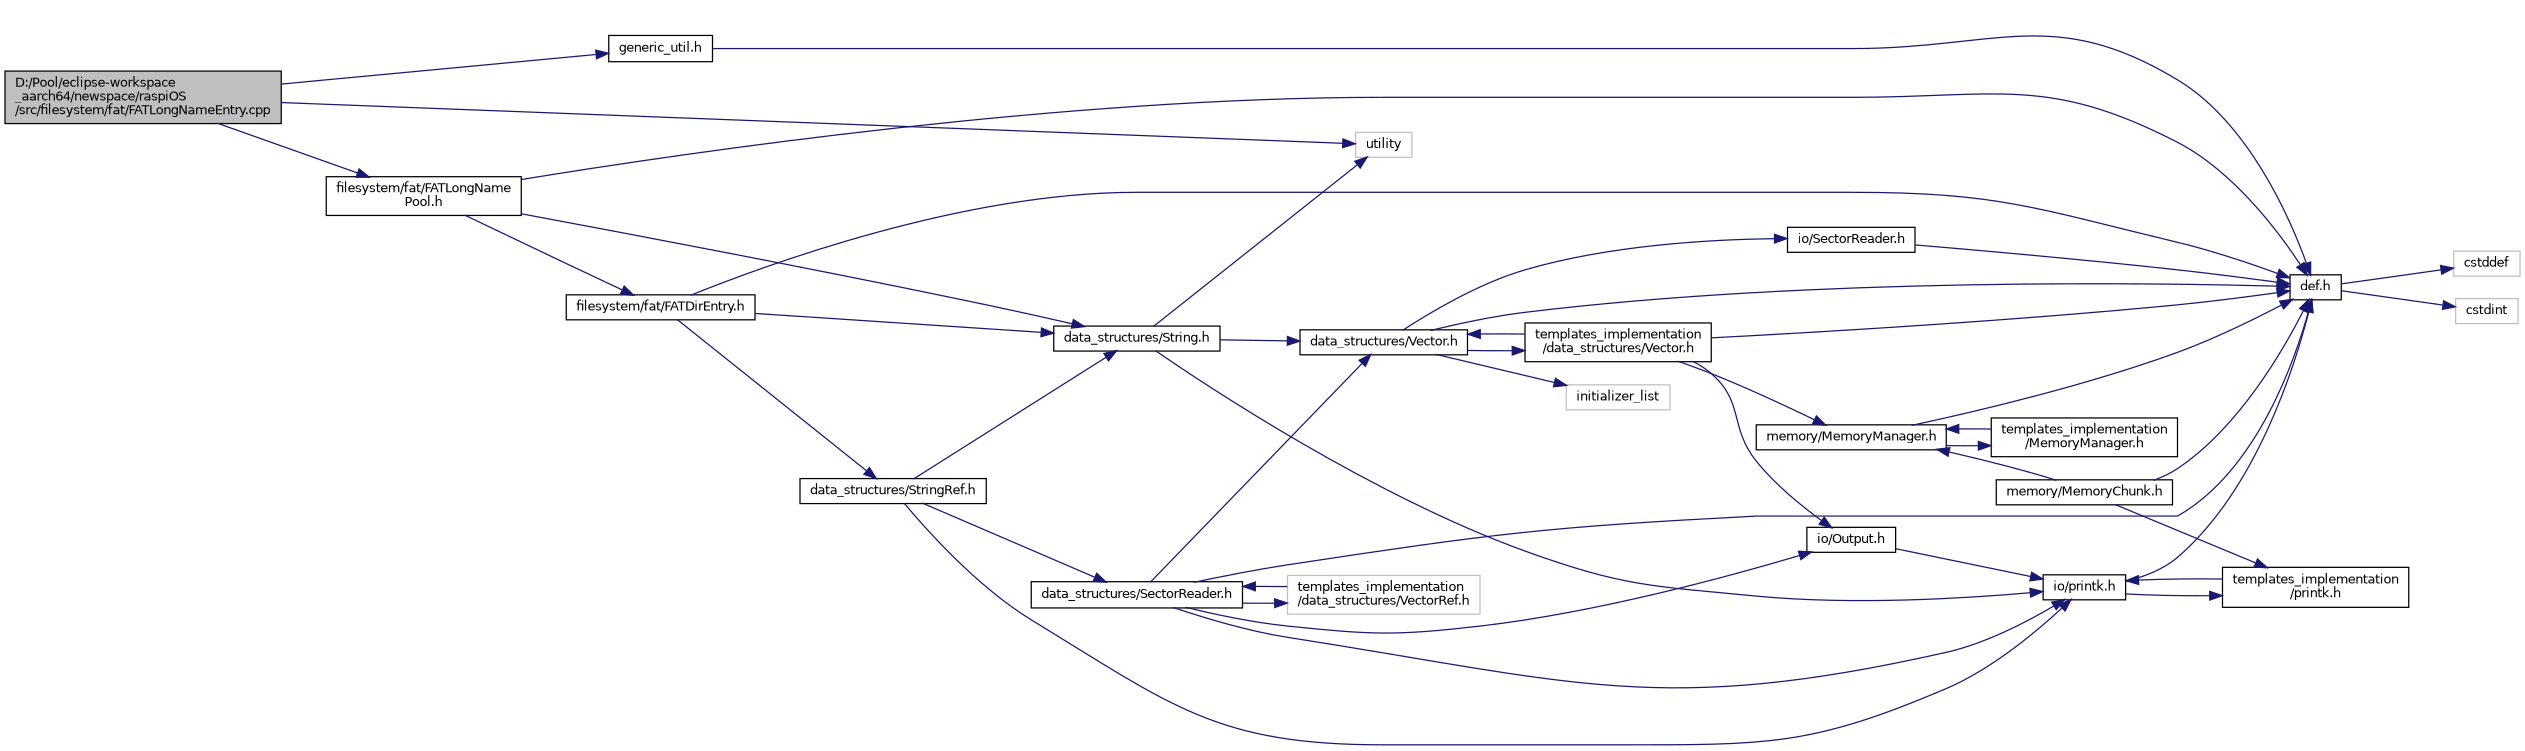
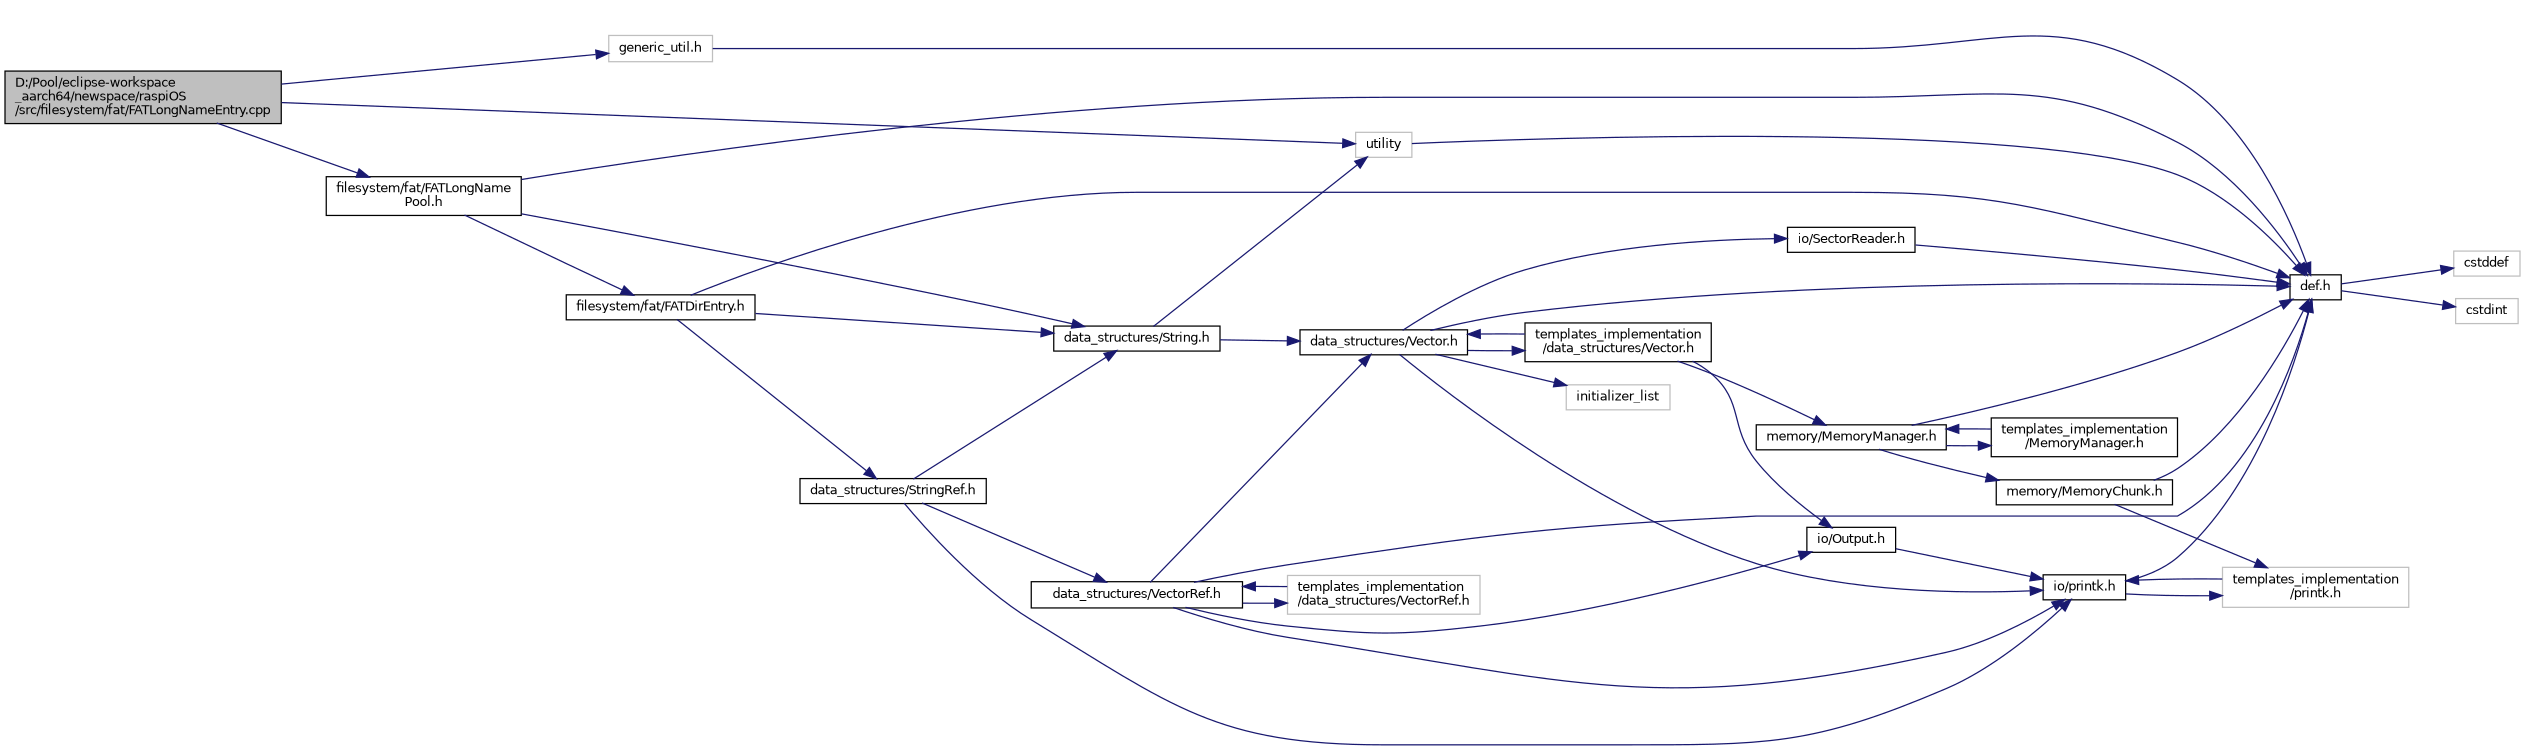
  digraph {
    rankdir=LR
    node [color=black fillcolor=white fontname=Helvetica fontsize=10 shape=record style=filled]
    edge [color=midnightblue fontname=Helvetica fontsize=10 labelfontname=Helvetica labelfontsize=10 style=solid]
    n1 [fillcolor=grey75 fontcolor=black height=0.2 label="D:/Pool/eclipse-workspace\l_aarch64/newspace/raspiOS\l/src/filesystem/fat/FATLongNameEntry.cpp" width=0.4]
-   n2 [height=0.2 label="generic_util.h" width=0.4]
+   n2 [color=grey75 height=0.2 label="generic_util.h" width=0.4]
    n3 [height=0.2 label="filesystem/fat/FATLongName\lPool.h" width=0.4]
    n4 [color=grey75 height=0.2 label=utility width=0.4]
    n5 [height=0.2 label="def.h" width=0.4]
    n6 [height=0.2 label="data_structures/String.h" width=0.4]
    n7 [height=0.2 label="filesystem/fat/FATDirEntry.h" width=0.4]
    n8 [color=grey75 height=0.2 label=cstddef width=0.4]
    n9 [color=grey75 height=0.2 label=cstdint width=0.4]
    n10 [height=0.2 label="data_structures/Vector.h" width=0.4]
    n11 [height=0.2 label="io/printk.h" width=0.4]
    n12 [height=0.2 label="data_structures/StringRef.h" width=0.4]
    n13 [color=grey75 height=0.2 label=initializer_list width=0.4]
    n14 [height=0.2 label="io/SectorReader.h" width=0.4]
    n15 [height=0.2 label="templates_implementation\l/data_structures/Vector.h" width=0.4]
-   n16 [height=0.2 label="templates_implementation\l/printk.h" width=0.4]
+   n16 [color=grey75 height=0.2 label="templates_implementation\l/printk.h" width=0.4]
    n17 [height=0.2 label="io/Output.h" width=0.4]
    n18 [height=0.2 label="memory/MemoryManager.h" width=0.4]
    n19 [height=0.2 label="memory/MemoryChunk.h" width=0.4]
    n20 [height=0.2 label="templates_implementation\l/MemoryManager.h" width=0.4]
-   n21 [height=0.2 label="data_structures/SectorReader.h" width=0.4]
+   n21 [height=0.2 label="data_structures/VectorRef.h" width=0.4]
    n22 [color=grey75 height=0.2 label="templates_implementation\l/data_structures/VectorRef.h" width=0.4]
    n1 -> n2
    n1 -> n3
    n1 -> n4
    n2 -> n5
    n3 -> n5
    n3 -> n6
    n3 -> n7
    n5 -> n8
    n5 -> n9
    n6 -> n4
    n6 -> n10
-   n6 -> n11
+   n10 -> n11
    n7 -> n5
    n7 -> n6
    n7 -> n12
    n10 -> n5
    n10 -> n13
    n10 -> n14
    n10 -> n15
    n11 -> n5
    n11 -> n16
    n12 -> n6
    n12 -> n11
    n12 -> n21
    n14 -> n5
-   n15 -> n5
+   n4 -> n5
    n15 -> n10
    n15 -> n17
    n15 -> n18
    n16 -> n11
    n17 -> n11
    n18 -> n5
-   n19 -> n18
+   n18 -> n19
    n18 -> n20
    n19 -> n5
    n19 -> n16
    n20 -> n18
    n21 -> n5
    n21 -> n10
    n21 -> n11
    n21 -> n17
    n21 -> n22
    n22 -> n21
  }
